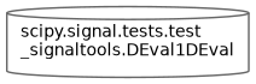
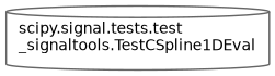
  digraph {
    rankdir=LR
-   n1 [color=gray40 fillcolor=white fontname=Helvetica fontsize=10 height=0.2 label="scipy.signal.tests.test\l_signaltools.DEval1DEval" shape=cylinder style=filled width=0.4]
+   n1 [color=gray40 fillcolor=white fontname=Helvetica fontsize=10 height=0.2 label="scipy.signal.tests.test\l_signaltools.TestCSpline1DEval" shape=cylinder style=filled width=0.4]
  }
